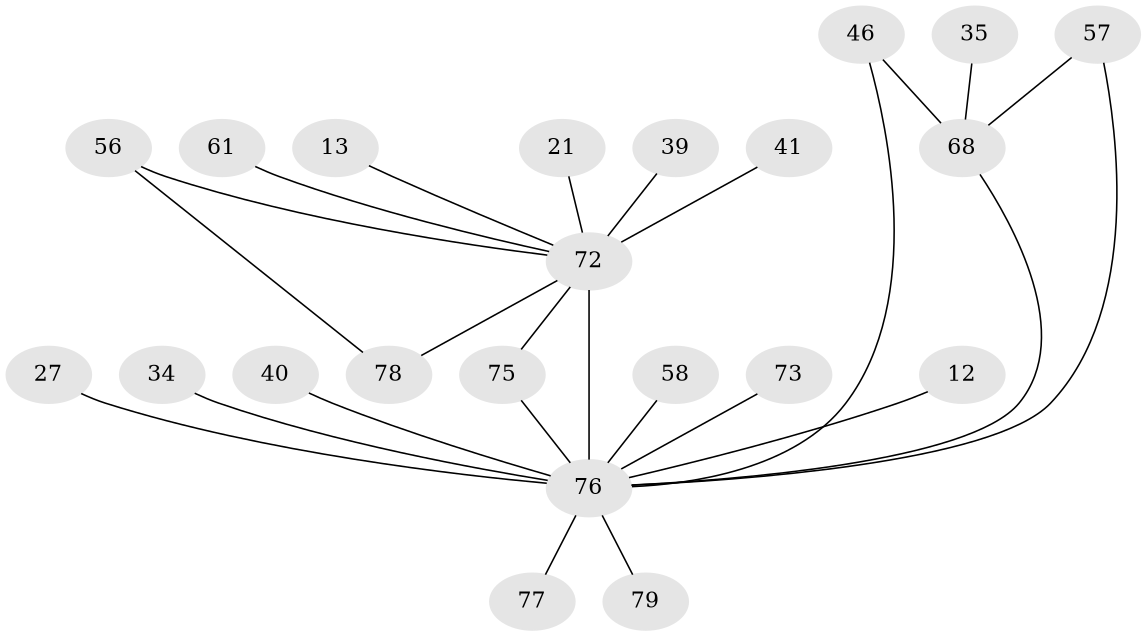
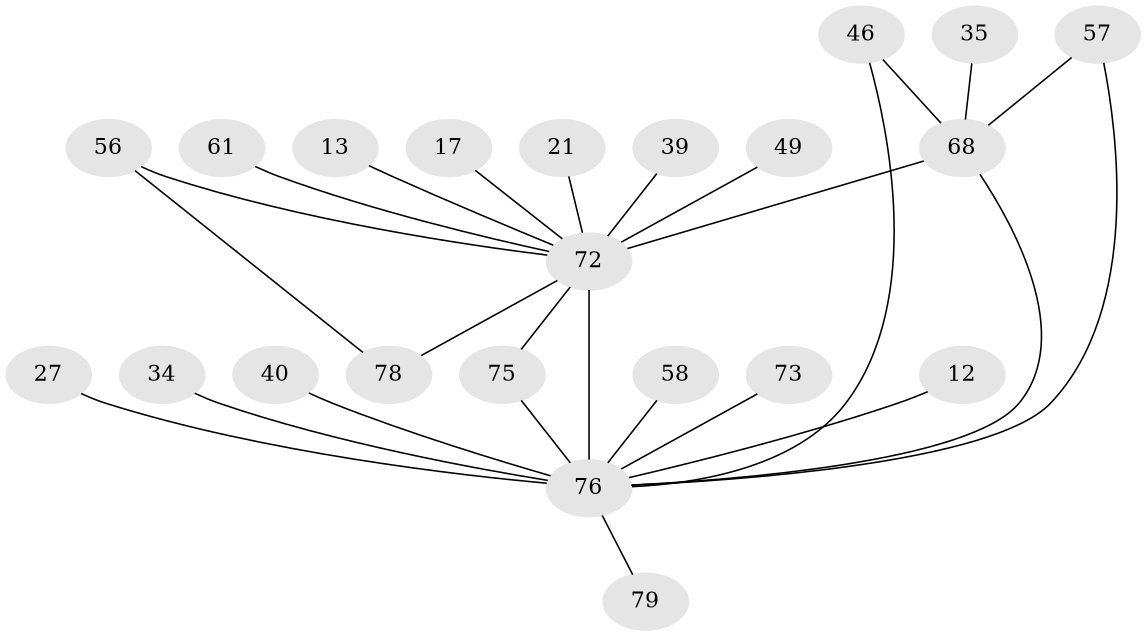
  graph {
    node [color=gray90 style=filled]
    edge [weight=2]
    76 [super="+35+69+10+71+28+74+64+54"]
-   77
    79
    12
    72 [super="+70+7+22"]
    75
    78
    13
+   17
    21
    27
    34
    39
    40
-   41
+   41 [label=49]
    68 [super="+43+60"]
    46
    56
    57
    58 [super="+50"]
    61 [super="+24"]
    n22 [label=35]
    73
-   76 -- 77
    76 -- 79
    12 -- 76 [weight=""]
    72 -- 76 [weight=44]
    72 -- 75 [weight=""]
    72 -- 78
    75 -- 76 [weight=""]
    13 -- 72
+   17 -- 72
    21 -- 72
    27 -- 76
    34 -- 76
    39 -- 72
    40 -- 76 [weight=""]
    41 -- 72
    68 -- 76 [weight=10]
+   68 -- 72 [weight=17]
    46 -- 76 [weight=""]
    46 -- 68 [weight=""]
    56 -- 72 [weight=""]
    56 -- 78 [weight=""]
    57 -- 76 [weight=""]
    57 -- 68 [weight=""]
    58 -- 76 [weight=3]
    61 -- 72 [weight=3]
    n22 -- 68
    73 -- 76
  }
